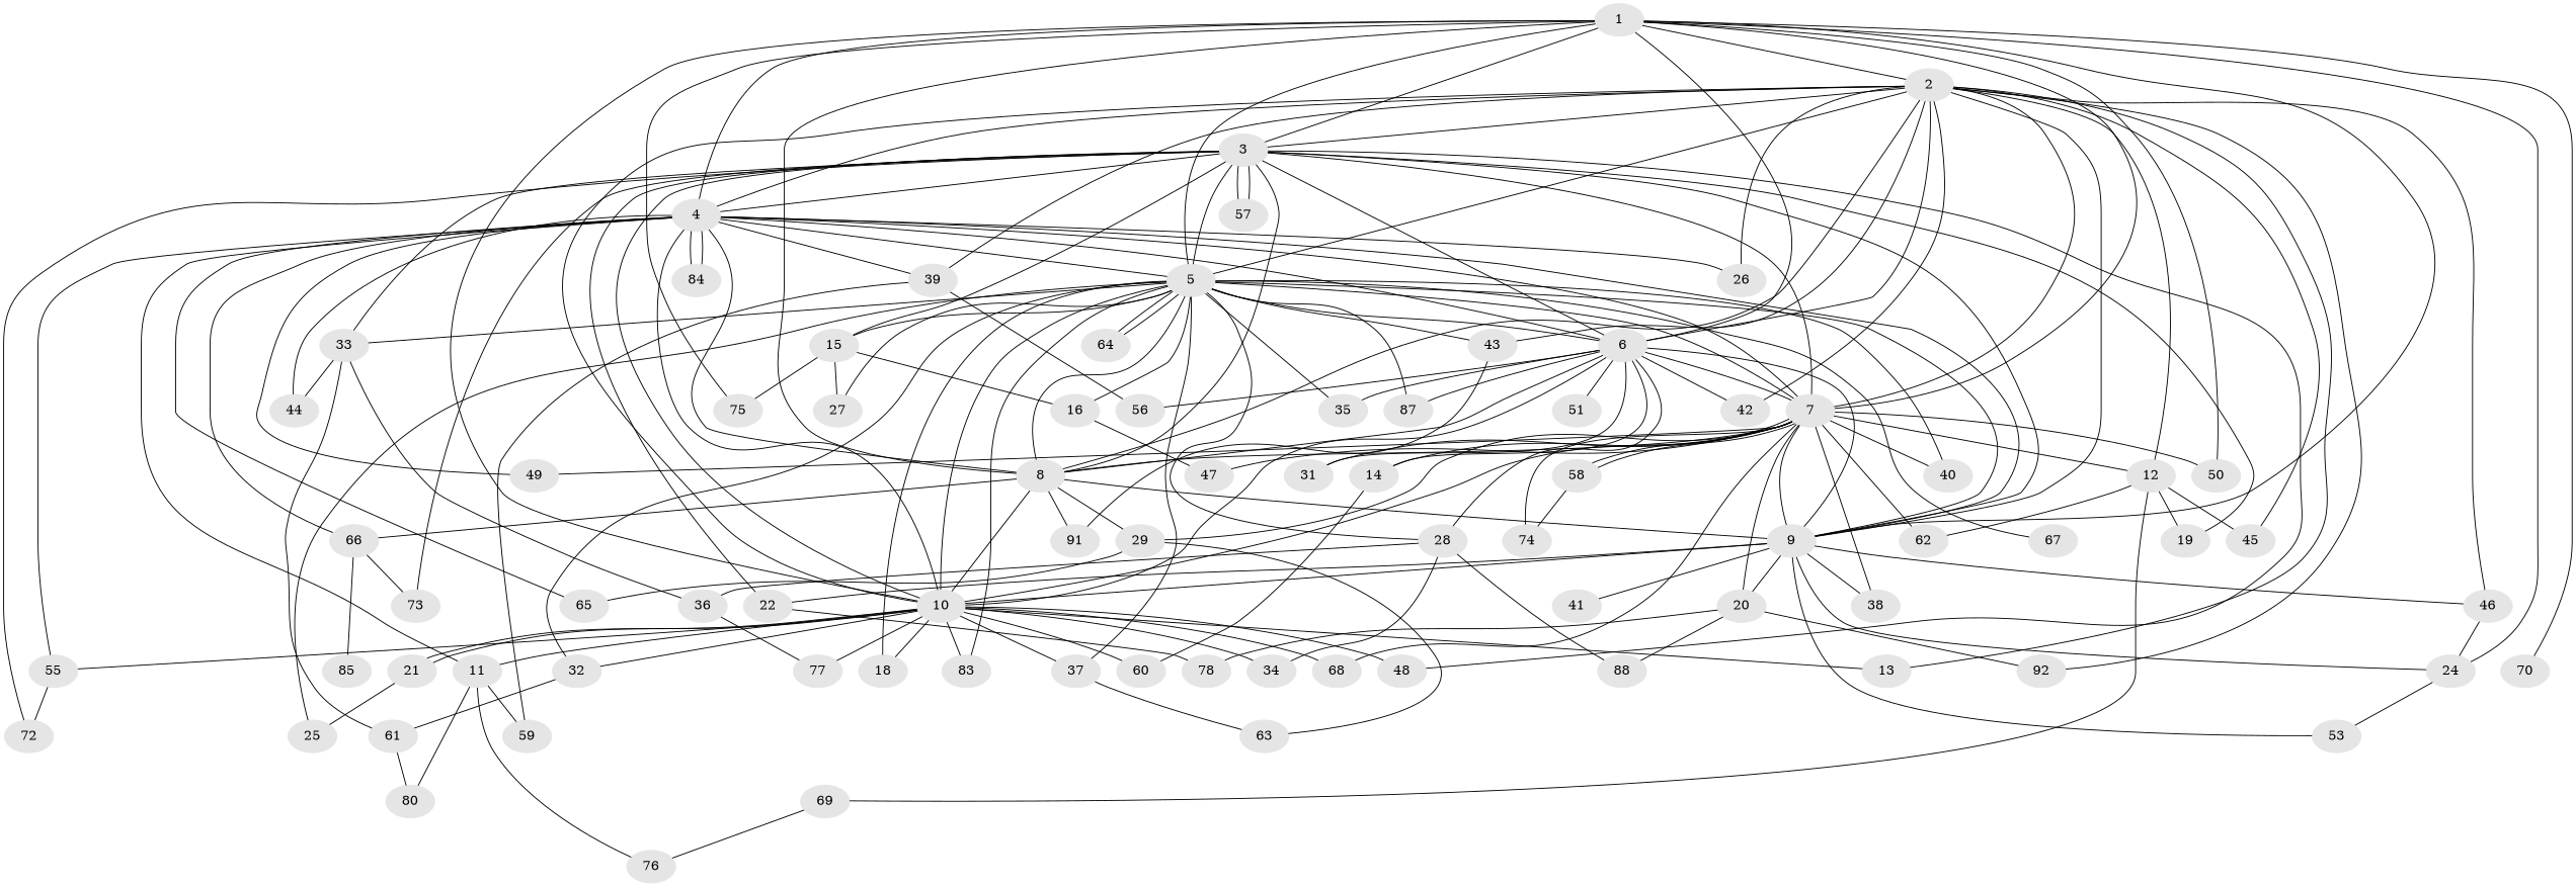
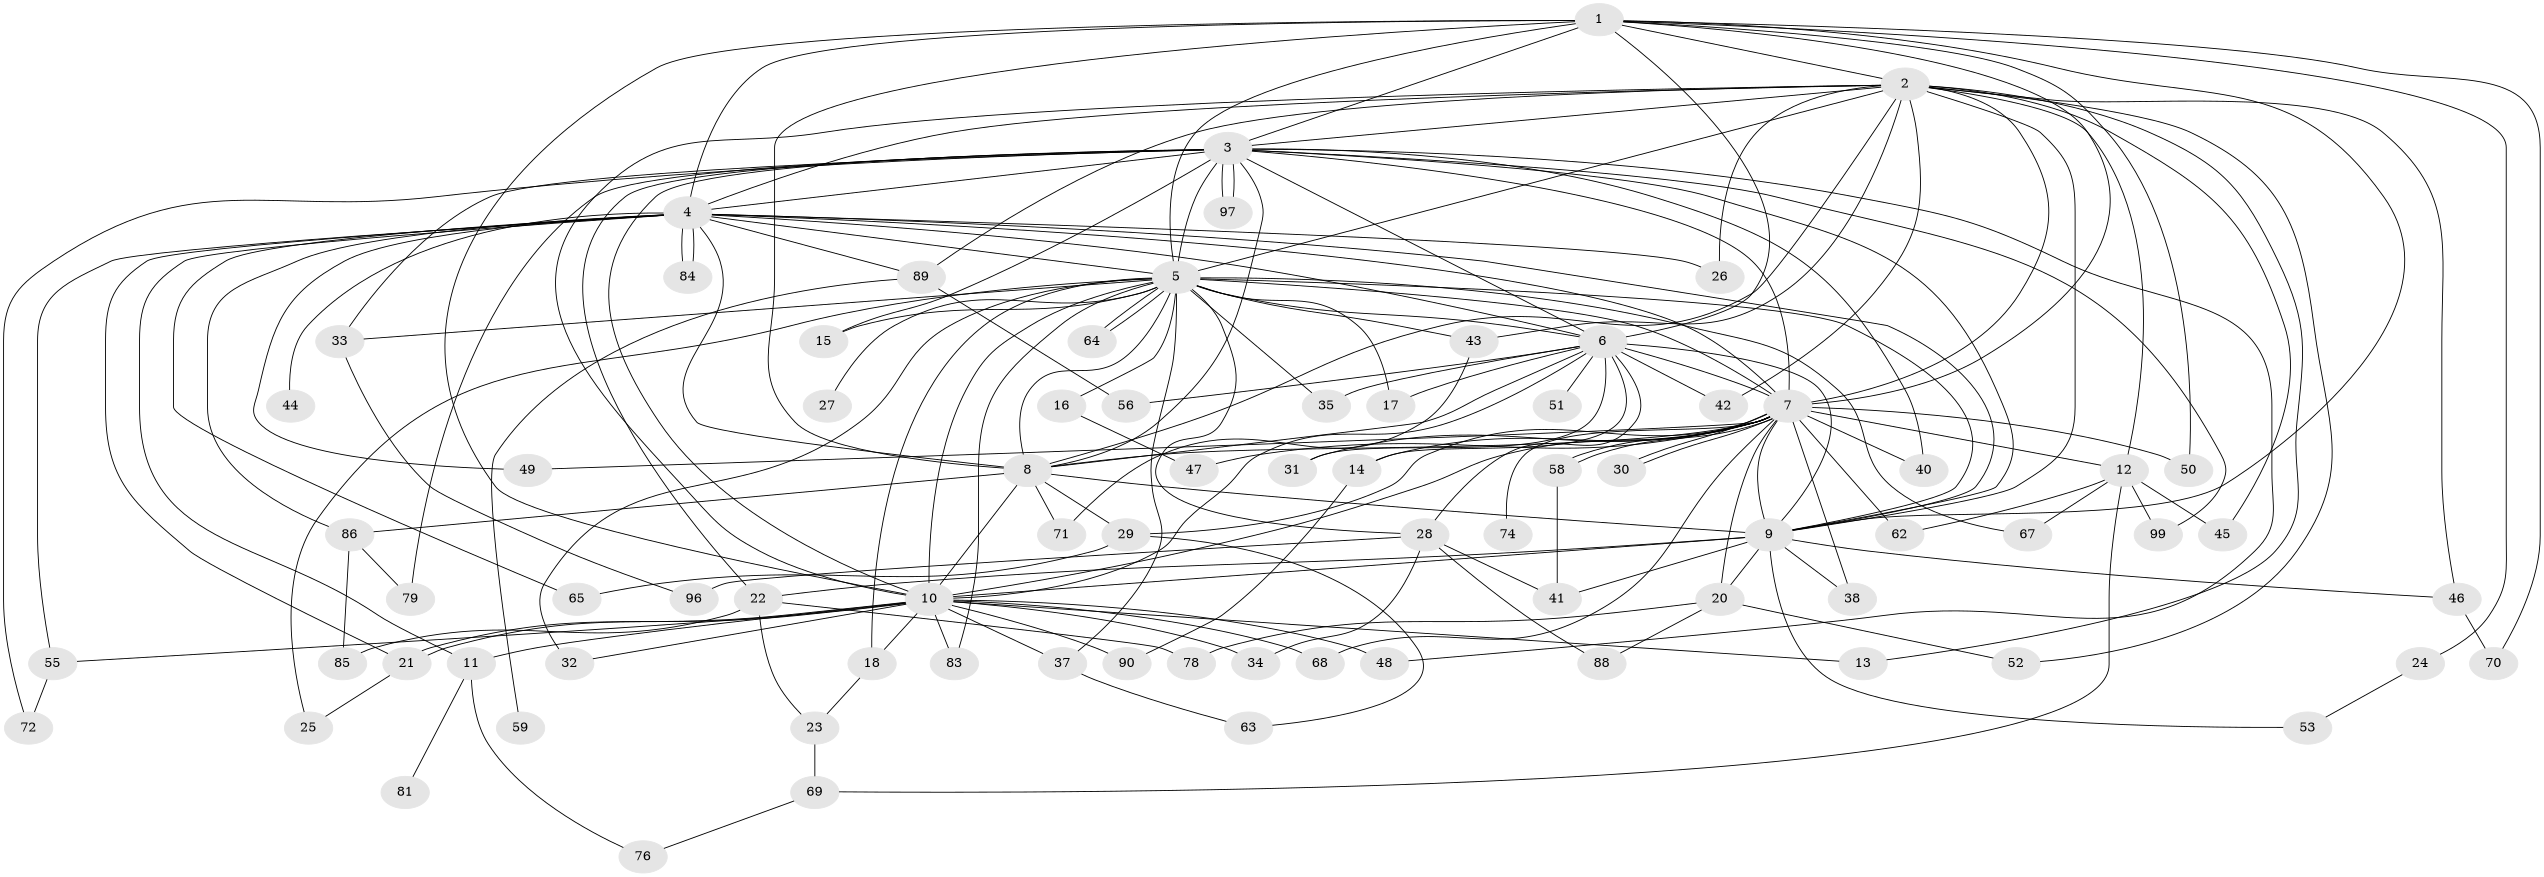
  graph {
    node [color=gray90 style=filled]
    1
    2
    3
    4
    5
    6
    7
    8
    9
    10
    24
    50
    70
-   75
    12
    13
    26
-   39
+   39 [label=89]
    42
    43
    45
    46
-   52 [label=92]
+   52
    15
-   19
+   19 [label=99]
    22
    33
    40
    48
-   57
+   57 [label=97]
    72
-   79 [label=73]
+   79
    11
    44
    49
    55
    65
-   66
+   66 [label=86]
    84
    16
-   17 [label=87]
+   17
    18
    25
    27
    28
    32
    35
    37
    64
    67
    83
    14
    31
    51
    56
    20
    29
+   30
    38
    47
    58
    62
    68
    74
-   71 [label=91]
+   71
    41
    53
    21
    34
-   60
-   77
+   60 [label=90]
    69
    59
+   23
    78
    n76 [label=85]
-   36
-   61
+   36 [label=96]
    76
-   81 [label=80]
+   81
    n81 [label=88]
    63
    1 -- 2
    1 -- 3
    1 -- 4
    1 -- 5
    1 -- 6
    1 -- 7
    1 -- 8
    1 -- 9
    1 -- 10
    1 -- 24
    1 -- 50
    1 -- 70
-   1 -- 75
    2 -- 3
    2 -- 4
    2 -- 5
-   2 -- 6
    2 -- 7
    2 -- 8
    2 -- 9
    2 -- 10
    2 -- 12
    2 -- 13
    2 -- 26
    2 -- 39
    2 -- 42
    2 -- 43
    2 -- 45
    2 -- 46
    2 -- 52
    3 -- 4
    3 -- 5
    3 -- 6
    3 -- 7
    3 -- 8
    3 -- 9
    3 -- 10
    3 -- 15
    3 -- 19
    3 -- 22
    3 -- 33
-   5 -- 40
+   3 -- 40
    3 -- 48
    3 -- 57
    3 -- 57
    3 -- 72
    3 -- 79
    4 -- 5
    4 -- 6
    4 -- 7
    4 -- 8
    4 -- 9
-   4 -- 10
+   4 -- 21
    4 -- 26
    4 -- 39
    4 -- 11
    4 -- 44
    4 -- 49
    4 -- 55
    4 -- 65
    4 -- 66
    4 -- 84
    4 -- 84
    5 -- 6
    5 -- 7
    5 -- 8
    5 -- 9
    5 -- 10
    5 -- 43
    5 -- 15
    5 -- 33
    5 -- 16
    5 -- 17
    5 -- 18
    5 -- 25
    5 -- 27
    5 -- 28
    5 -- 32
    5 -- 35
    5 -- 37
    5 -- 64
    5 -- 64
    5 -- 67
    5 -- 83
    6 -- 7
    6 -- 8
    6 -- 9
    6 -- 10
    6 -- 42
    6 -- 17
    6 -- 28
    6 -- 35
    6 -- 14
    6 -- 31
    6 -- 51
    6 -- 56
    7 -- 8
    7 -- 9
    7 -- 10
    7 -- 50
    7 -- 12
    7 -- 40
    7 -- 49
    7 -- 14
    7 -- 31
    7 -- 20
    7 -- 29
+   7 -- 30
+   7 -- 30
    7 -- 38
    7 -- 47
    7 -- 58
    7 -- 58
    7 -- 62
    7 -- 68
    7 -- 74
    8 -- 9
    8 -- 10
    8 -- 66
    8 -- 29
    8 -- 71
    9 -- 10
-   9 -- 24
    9 -- 46
    9 -- 22
    9 -- 20
    9 -- 38
    9 -- 41
    9 -- 53
    10 -- 13
    10 -- 48
    10 -- 11
    10 -- 55
    10 -- 18
    10 -- 32
    10 -- 37
    10 -- 83
    10 -- 68
    10 -- 21
    10 -- 21
    10 -- 34
    10 -- 60
-   10 -- 77
    24 -- 53
    12 -- 45
    12 -- 19
+   12 -- 67
    12 -- 62
    12 -- 69
    39 -- 56
    39 -- 59
    43 -- 71
-   46 -- 24
-   15 -- 75
-   15 -- 16
-   15 -- 27
+   46 -- 70
+   22 -- 23
    22 -- 78
-   33 -- 44
+   22 -- n76
    33 -- 36
-   33 -- 61
-   11 -- 59
    11 -- 76
    11 -- 81
    55 -- 72
    66 -- 79
    66 -- n76
    16 -- 47
+   18 -- 23
+   28 -- 41
    28 -- 34
    28 -- 36
    28 -- n81
-   32 -- 61
    37 -- 63
    14 -- 60
    20 -- 52
    20 -- 78
    20 -- n81
    29 -- 65
    29 -- 63
-   58 -- 74
+   58 -- 41
    21 -- 25
    69 -- 76
-   36 -- 77
-   61 -- 81
+   23 -- 69
  }
